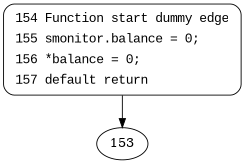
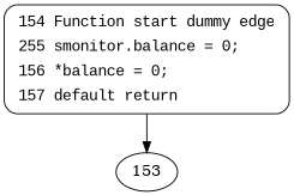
  digraph {
-   n1 [fillcolor=white fontname="Courier New" label=<<table border="0" cellborder="0" cellpadding="3" bgcolor="white"><tr><td align="right">154</td><td align="left">Function start dummy edge</td></tr><tr><td align="right">155</td><td align="left">smonitor.balance = 0;</td></tr><tr><td align="right">156</td><td align="left">*balance = 0;</td></tr><tr><td align="right">157</td><td align="left">default return</td></tr></table>> penwidth=1 shape=Mrecord style="filled,bold"]
+   n1 [fillcolor=white fontname="Courier New" label=<<table border="0" cellborder="0" cellpadding="3" bgcolor="white"><tr><td align="right">154</td><td align="left">Function start dummy edge</td></tr><tr><td align="right">255</td><td align="left">smonitor.balance = 0;</td></tr><tr><td align="right">156</td><td align="left">*balance = 0;</td></tr><tr><td align="right">157</td><td align="left">default return</td></tr></table>> penwidth=1 shape=Mrecord style="filled,bold"]
    153
    n1 -> 153
  }
